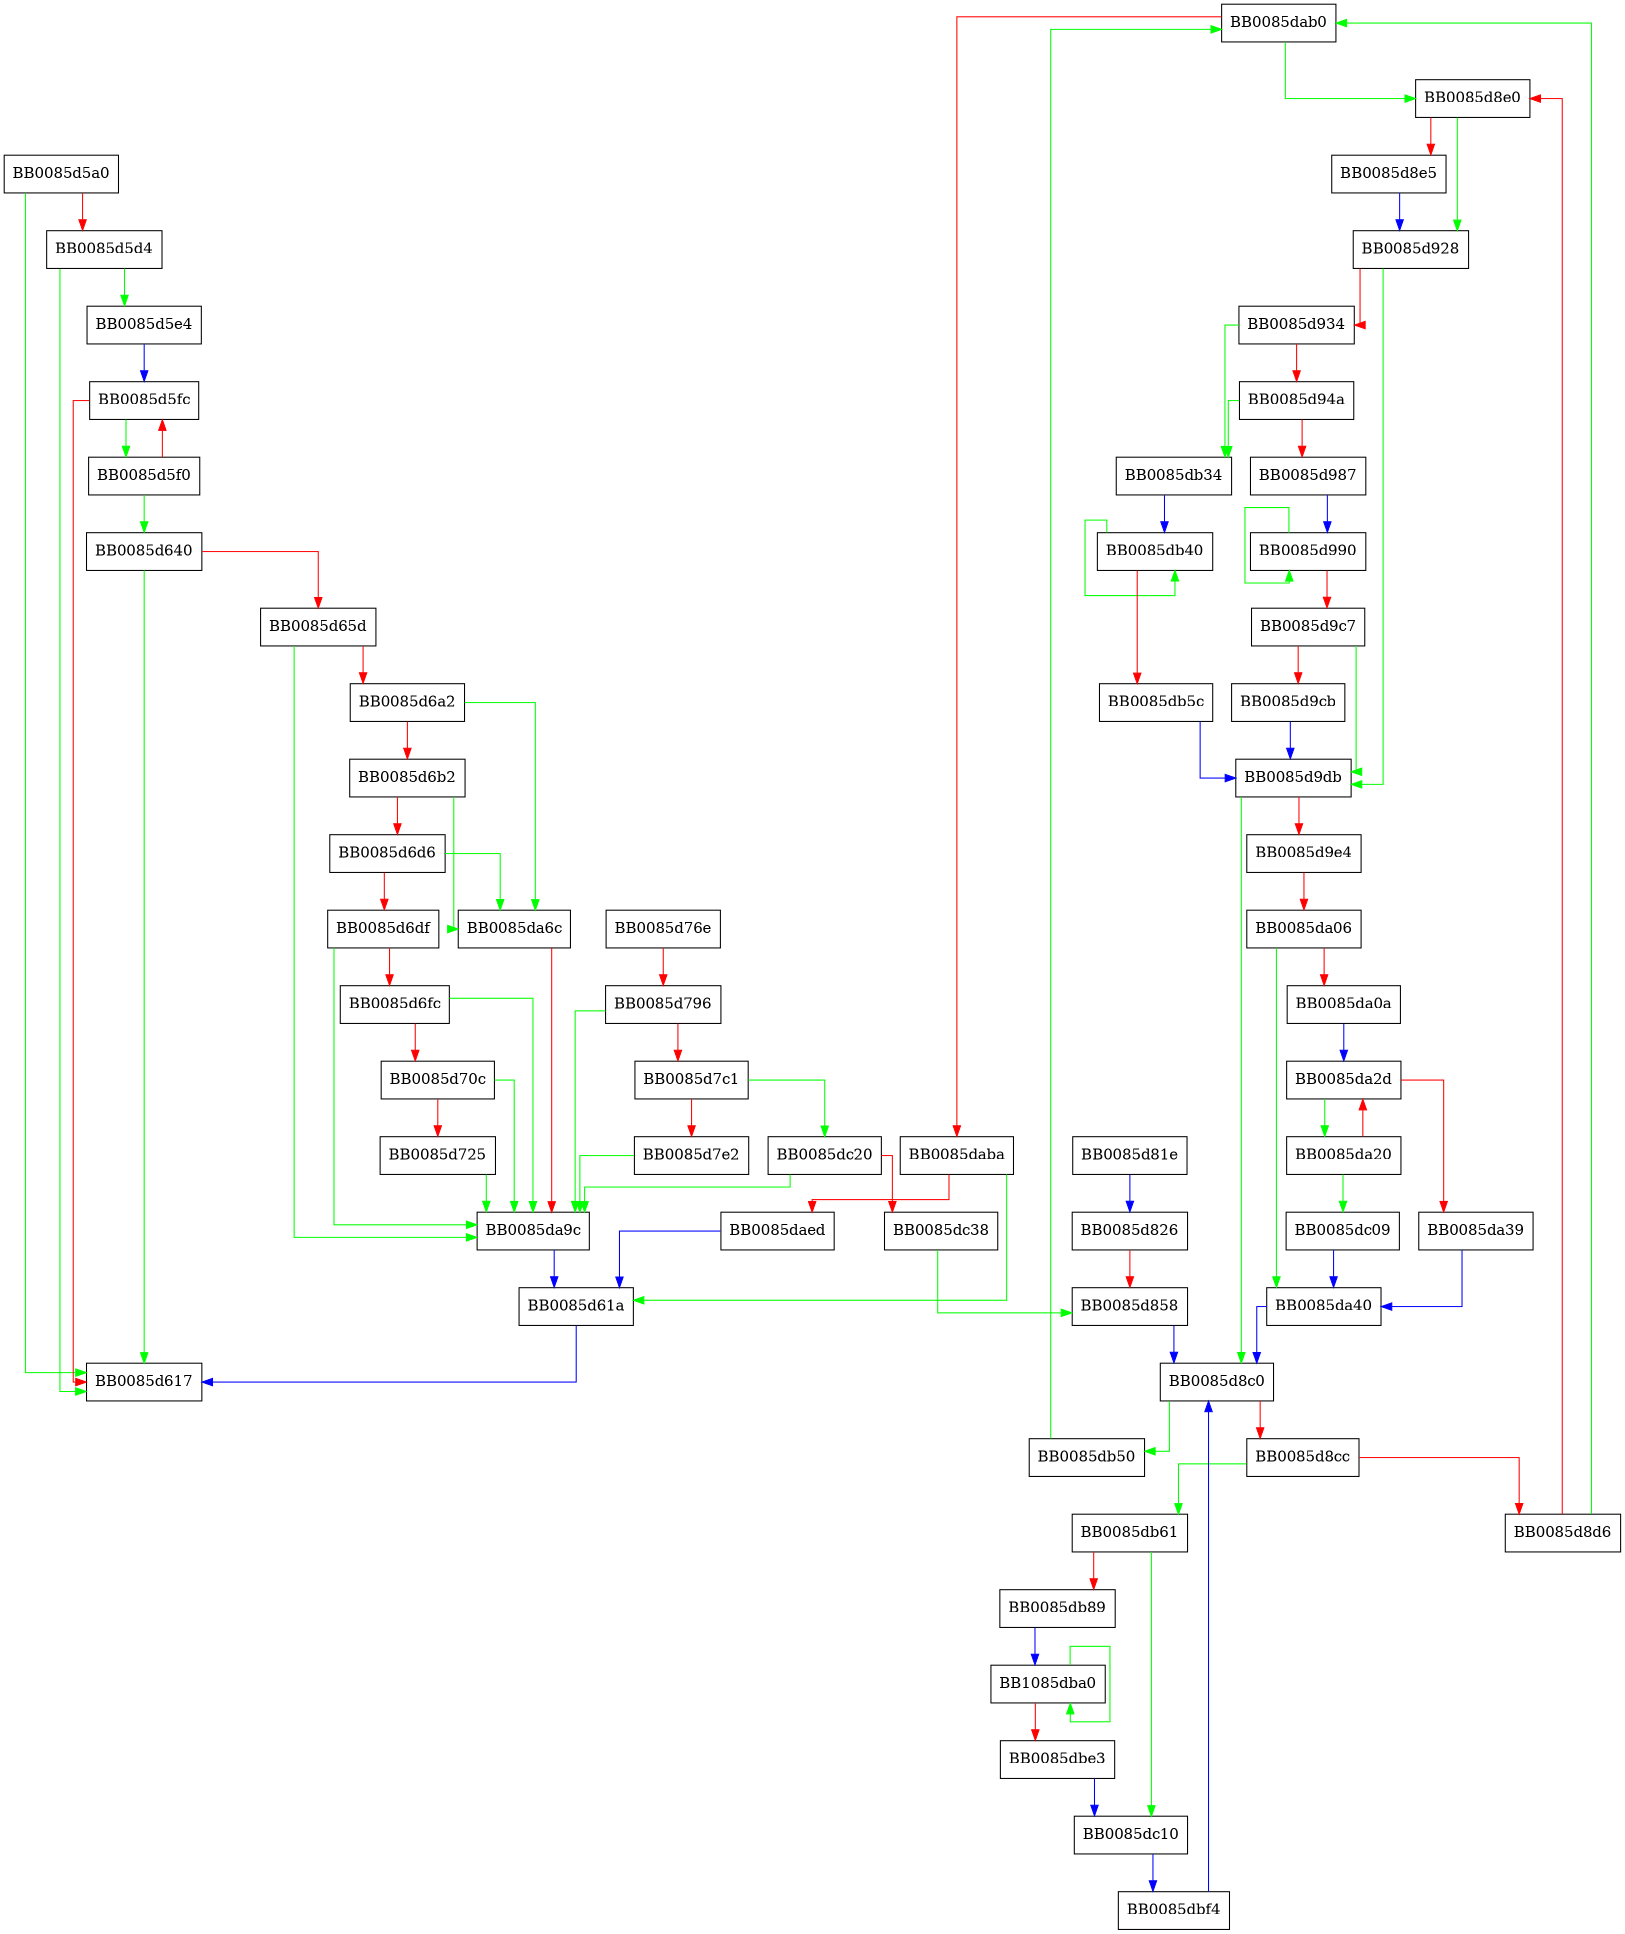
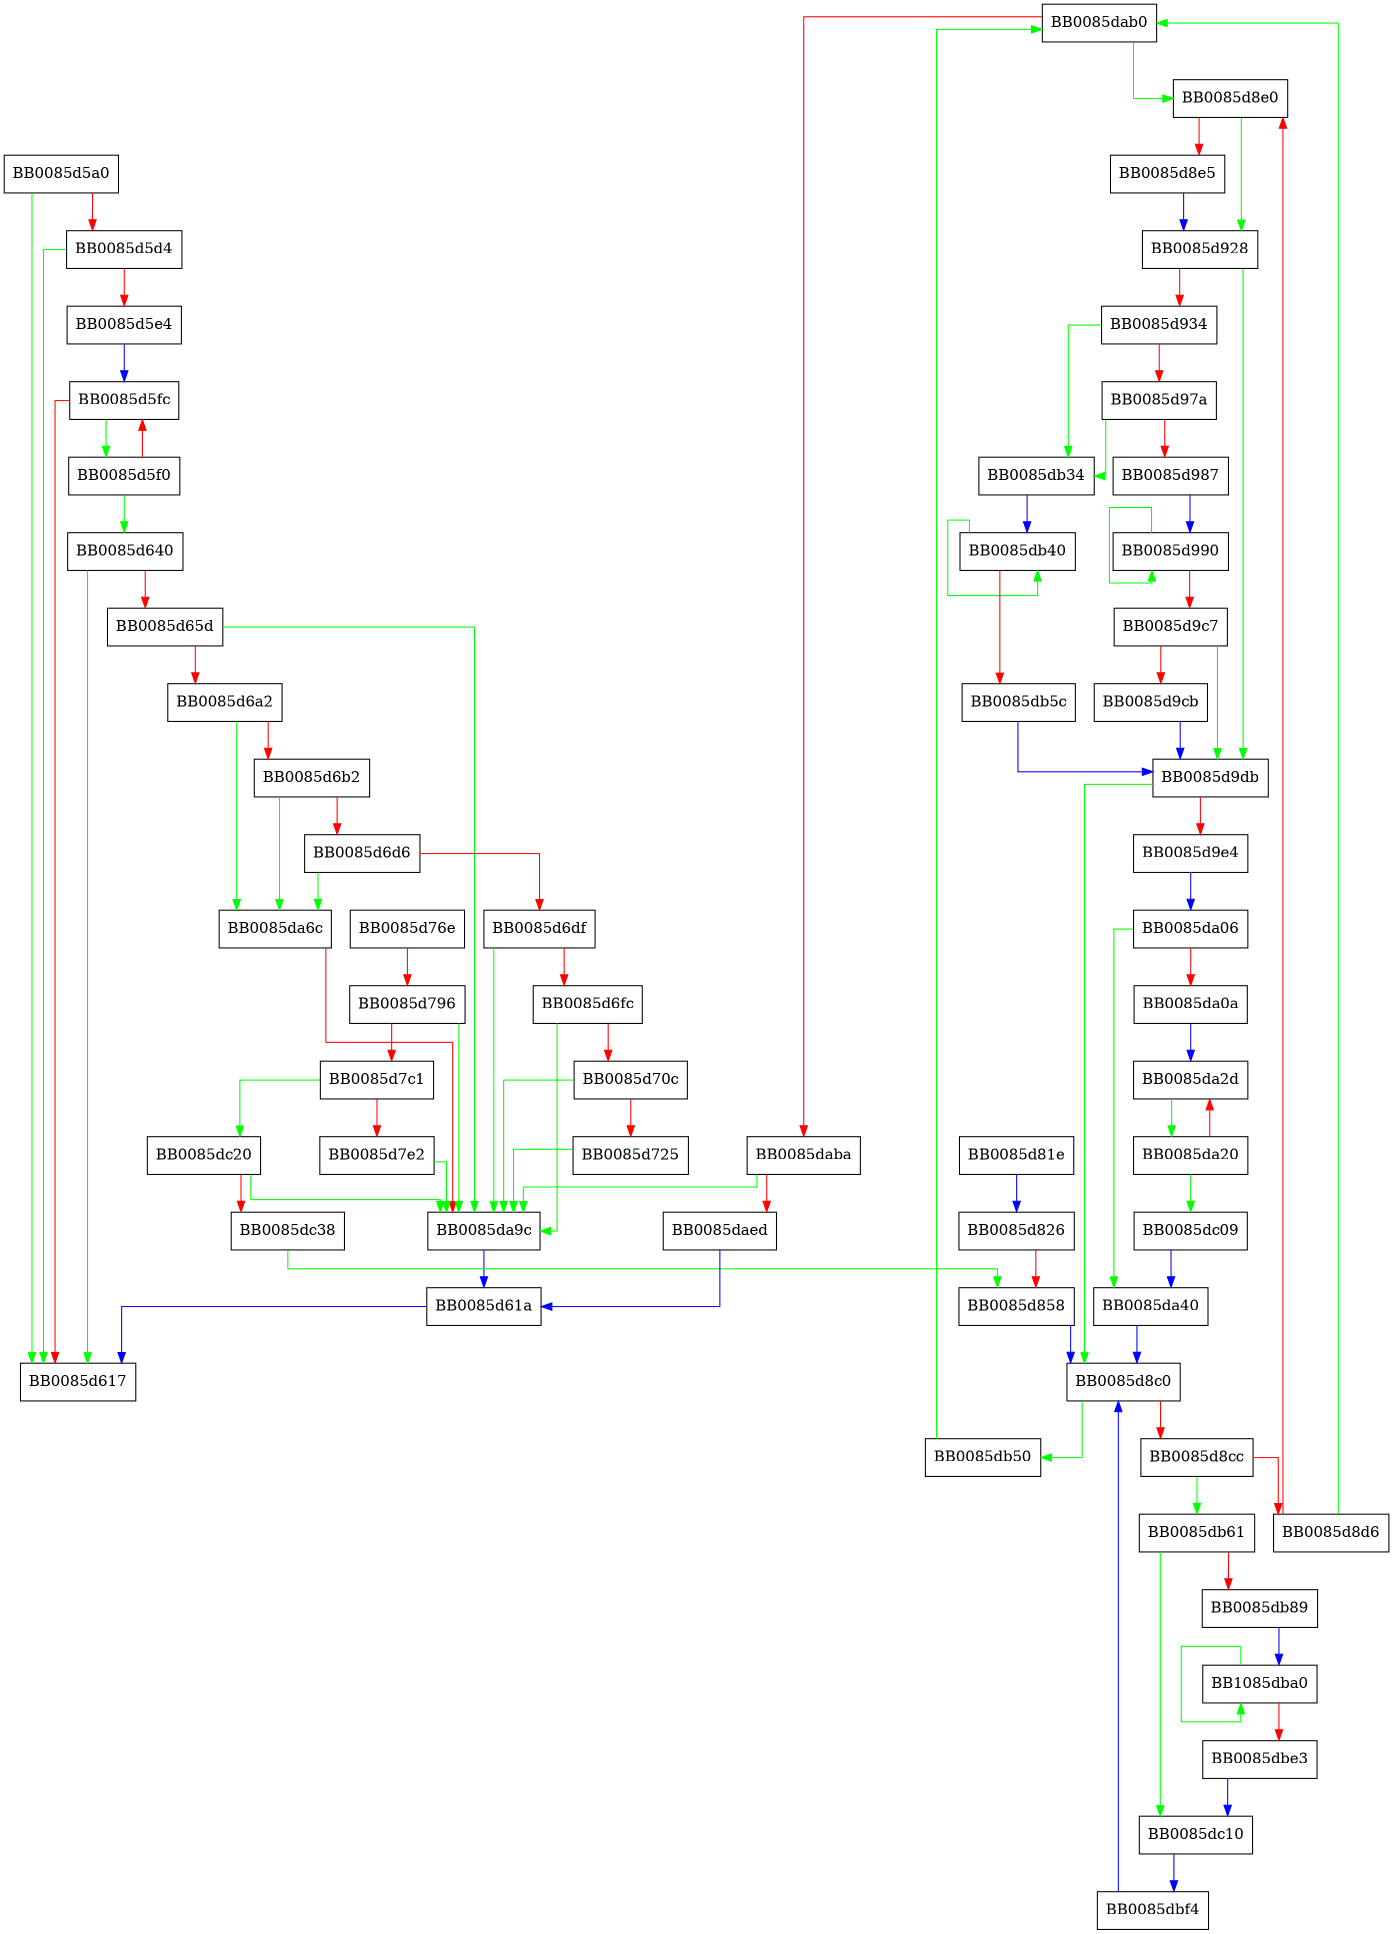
  digraph {
    splines=ortho
    node [shape=box]
    edge [color=green]
    BB0085d5a0
    BB0085d617
    BB0085d5d4
    BB0085d5e4
    BB0085d61a
    BB0085d5fc
    BB0085d5f0
    BB0085d640
    BB0085d65d
    BB0085da9c
    BB0085d6a2
    BB0085da6c
    BB0085d6b2
    BB0085d6d6
    BB0085d6df
    BB0085d6fc
    BB0085d70c
    BB0085d725
    BB0085d796
    BB0085d7c1
    BB0085d76e
    BB0085dc20
    BB0085d7e2
    BB0085dc38
    BB0085d858
    BB0085d81e
    BB0085d826
    BB0085d8c0
    n29 [label=BB0085db50]
    BB0085d8cc
    BB0085dab0
    BB0085db61
    BB0085d8d6
    BB0085d8e0
    BB0085daba
    BB0085dc10
    BB0085db89
    BB0085dbf4
    n39 [label=BB1085dba0]
    BB0085d928
    BB0085d8e5
    BB0085daed
    BB0085d9db
    BB0085d934
    BB0085d9e4
    BB0085db34
-   BB0085d97a [label=BB0085d94a]
+   BB0085d97a
    BB0085da06
    BB0085db40
    BB0085d987
    BB0085db5c
    BB0085d990
    n53 [label=BB0085d9c7]
    BB0085d9cb
    BB0085da40
    BB0085da0a
    BB0085da2d
    BB0085da20
-   BB0085da39
    BB0085dc09
    BB0085dbe3
    BB0085d5a0 -> BB0085d617
    BB0085d5a0 -> BB0085d5d4 [color=red]
    BB0085d5d4 -> BB0085d617
-   BB0085d5d4 -> BB0085d5e4
+   BB0085d5d4 -> BB0085d5e4 [color=red]
    BB0085d5e4 -> BB0085d5fc [color=blue]
    BB0085d61a -> BB0085d617 [color=blue]
    BB0085d5fc -> BB0085d617 [color=red]
    BB0085d5fc -> BB0085d5f0
    BB0085d5f0 -> BB0085d5fc [color=red]
    BB0085d5f0 -> BB0085d640
    BB0085d640 -> BB0085d617
    BB0085d640 -> BB0085d65d [color=red]
    BB0085d65d -> BB0085da9c
    BB0085d65d -> BB0085d6a2 [color=red]
    BB0085da9c -> BB0085d61a [color=blue]
    BB0085d6a2 -> BB0085da6c
    BB0085d6a2 -> BB0085d6b2 [color=red]
    BB0085da6c -> BB0085da9c [color=red]
    BB0085d6b2 -> BB0085da6c
    BB0085d6b2 -> BB0085d6d6 [color=red]
    BB0085d6d6 -> BB0085da6c
    BB0085d6d6 -> BB0085d6df [color=red]
    BB0085d6df -> BB0085da9c
    BB0085d6df -> BB0085d6fc [color=red]
    BB0085d6fc -> BB0085da9c
    BB0085d6fc -> BB0085d70c [color=red]
    BB0085d70c -> BB0085da9c
    BB0085d70c -> BB0085d725 [color=red]
    BB0085d725 -> BB0085da9c
    BB0085d796 -> BB0085da9c
    BB0085d796 -> BB0085d7c1 [color=red]
    BB0085d7c1 -> BB0085dc20
    BB0085d7c1 -> BB0085d7e2 [color=red]
    BB0085d76e -> BB0085d796 [color=red]
    BB0085dc20 -> BB0085da9c
    BB0085dc20 -> BB0085dc38 [color=red]
    BB0085d7e2 -> BB0085da9c
    BB0085dc38 -> BB0085d858
    BB0085d858 -> BB0085d8c0 [color=blue]
    BB0085d81e -> BB0085d826 [color=blue]
    BB0085d826 -> BB0085d858 [color=red]
    BB0085d8c0 -> n29
    BB0085d8c0 -> BB0085d8cc [color=red]
    n29 -> BB0085dab0
    BB0085d8cc -> BB0085db61
    BB0085d8cc -> BB0085d8d6 [color=red]
    BB0085dab0 -> BB0085d8e0
    BB0085dab0 -> BB0085daba [color=red]
    BB0085db61 -> BB0085dc10
    BB0085db61 -> BB0085db89 [color=red]
    BB0085d8d6 -> BB0085dab0
    BB0085d8d6 -> BB0085d8e0 [color=red]
    BB0085d8e0 -> BB0085d928
    BB0085d8e0 -> BB0085d8e5 [color=red]
-   BB0085daba -> BB0085d61a
+   BB0085daba -> BB0085da9c
    BB0085daba -> BB0085daed [color=red]
    BB0085dc10 -> BB0085dbf4 [color=blue]
    BB0085db89 -> n39 [color=blue]
    BB0085dbf4 -> BB0085d8c0 [color=blue]
    n39 -> n39
    n39 -> BB0085dbe3 [color=red]
    BB0085d928 -> BB0085d9db
    BB0085d928 -> BB0085d934 [color=red]
    BB0085d8e5 -> BB0085d928 [color=blue]
    BB0085daed -> BB0085d61a [color=blue]
    BB0085d9db -> BB0085d8c0
    BB0085d9db -> BB0085d9e4 [color=red]
    BB0085d934 -> BB0085db34
    BB0085d934 -> BB0085d97a [color=red]
-   BB0085d9e4 -> BB0085da06 [color=red]
+   BB0085d9e4 -> BB0085da06 [color=blue]
    BB0085db34 -> BB0085db40 [color=blue]
    BB0085d97a -> BB0085db34
    BB0085d97a -> BB0085d987 [color=red]
    BB0085da06 -> BB0085da40
    BB0085da06 -> BB0085da0a [color=red]
    BB0085db40 -> BB0085db40
    BB0085db40 -> BB0085db5c [color=red]
    BB0085d987 -> BB0085d990 [color=blue]
    BB0085db5c -> BB0085d9db [color=blue]
    BB0085d990 -> BB0085d990
    BB0085d990 -> n53 [color=red]
    n53 -> BB0085d9db
    n53 -> BB0085d9cb [color=red]
    BB0085d9cb -> BB0085d9db [color=blue]
    BB0085da40 -> BB0085d8c0 [color=blue]
    BB0085da0a -> BB0085da2d [color=blue]
    BB0085da2d -> BB0085da20
-   BB0085da2d -> BB0085da39 [color=red]
    BB0085da20 -> BB0085da2d [color=red]
    BB0085da20 -> BB0085dc09
-   BB0085da39 -> BB0085da40 [color=blue]
    BB0085dc09 -> BB0085da40 [color=blue]
    BB0085dbe3 -> BB0085dc10 [color=blue]
  }
